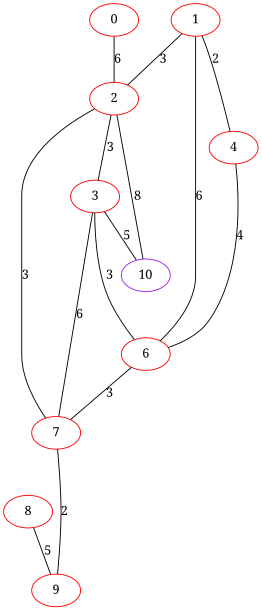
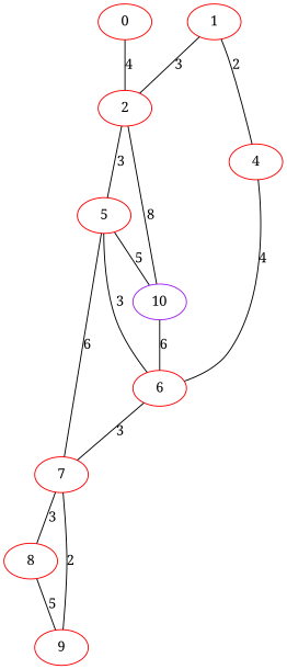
  graph {
    fontname="Noto Serif"
    node [color=red fontname="Noto Serif" weight=1]
    edge [fontname="Noto Serif"]
    0
    2
    1
    4
    6
-   3
+   3 [label=5]
    10 [color=purple weight=4]
    7
    8
    9
-   0 -- 2 [label=6]
+   0 -- 2 [label=4]
    2 -- 3 [label=3]
    2 -- 10 [label=8]
    1 -- 2 [label=3]
    1 -- 4 [label=2]
-   1 -- 6 [label=6]
+   10 -- 6 [label=6]
    4 -- 6 [label=4]
    6 -- 7 [label=3]
    3 -- 6 [label=3]
    3 -- 10 [label=5]
    3 -- 7 [label=6]
-   7 -- 2 [label=3]
+   7 -- 8 [label=3]
    7 -- 9 [label=2]
    8 -- 9 [label=5]
  }
